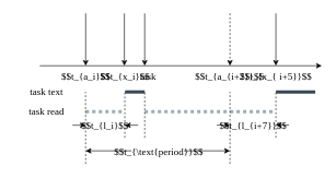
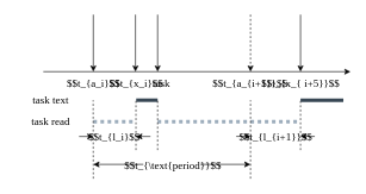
  <mxCell id="0" />
  <mxCell id="1" parent="0" />
  <mxCell id="2" value="" style="endArrow=classic;html=1;rounded=1;fontFamily=Times New Roman;fontSize=15;" parent="1" edge="1"><mxGeometry width="50" height="50" relative="1" as="geometry"><mxPoint x="60" y="100" as="sourcePoint" /><mxPoint x="490" y="100" as="targetPoint" /></mxGeometry></mxCell>
  <mxCell id="3" value="" style="endArrow=classic;html=1;rounded=1;fontFamily=Times New Roman;fontSize=15;" parent="1" edge="1"><mxGeometry width="50" height="50" relative="1" as="geometry"><mxPoint x="130" y="20" as="sourcePoint" /><mxPoint x="130" y="100" as="targetPoint" /></mxGeometry></mxCell>
  <mxCell id="4" value="" style="endArrow=classic;html=1;rounded=1;fontFamily=Times New Roman;fontSize=15;dashed=1;" parent="1" edge="1"><mxGeometry width="50" height="50" relative="1" as="geometry"><mxPoint x="350" y="20" as="sourcePoint" /><mxPoint x="350" y="100" as="targetPoint" /></mxGeometry></mxCell>
  <mxCell id="5" value="" style="endArrow=classic;html=1;rounded=1;fontFamily=Times New Roman;fontSize=15;" parent="1" edge="1"><mxGeometry width="50" height="50" relative="1" as="geometry"><mxPoint x="220" y="20" as="sourcePoint" /><mxPoint x="220" y="100" as="targetPoint" /></mxGeometry></mxCell>
  <mxCell id="6" value="task" style="text;html=1;align=center;verticalAlign=middle;resizable=0;points=[];autosize=1;strokeColor=none;fillColor=none;fontSize=15;fontFamily=Times New Roman;" parent="1" vertex="1"><mxGeometry x="200" y="100" width="50" height="30" as="geometry" /></mxCell>
  <mxCell id="7" value="" style="endArrow=none;html=1;rounded=1;fontFamily=Times New Roman;fontSize=15;strokeWidth=5;strokeColor=#394855;" parent="1" edge="1"><mxGeometry width="50" height="50" relative="1" as="geometry"><mxPoint x="190" y="140" as="sourcePoint" /><mxPoint x="220" y="140" as="targetPoint" /></mxGeometry></mxCell>
  <mxCell id="8" value="" style="endArrow=none;html=1;rounded=1;fontFamily=Times New Roman;fontSize=15;strokeWidth=5;dashed=1;dashPattern=1 1;strokeColor=#9DADBC;" parent="1" edge="1"><mxGeometry width="50" height="50" relative="1" as="geometry"><mxPoint x="220" y="170" as="sourcePoint" /><mxPoint x="420" y="170" as="targetPoint" /></mxGeometry></mxCell>
  <mxCell id="9" value="" style="endArrow=none;dashed=1;html=1;rounded=1;strokeWidth=1;fontFamily=Times New Roman;fontSize=15;" parent="1" edge="1"><mxGeometry width="50" height="50" relative="1" as="geometry"><mxPoint x="220" y="210" as="sourcePoint" /><mxPoint x="220" y="140" as="targetPoint" /></mxGeometry></mxCell>
  <mxCell id="10" value="" style="endArrow=none;dashed=1;html=1;rounded=1;strokeWidth=1;fontFamily=Times New Roman;fontSize=15;" parent="1" edge="1"><mxGeometry width="50" height="50" relative="1" as="geometry"><mxPoint x="420" y="210" as="sourcePoint" /><mxPoint x="420" y="140" as="targetPoint" /></mxGeometry></mxCell>
  <mxCell id="11" value="" style="endArrow=none;html=1;rounded=1;fontFamily=Times New Roman;fontSize=15;strokeWidth=5;strokeColor=#394855;" parent="1" edge="1"><mxGeometry width="50" height="50" relative="1" as="geometry"><mxPoint x="420" y="140" as="sourcePoint" /><mxPoint x="480" y="140" as="targetPoint" /></mxGeometry></mxCell>
  <mxCell id="12" value="" style="endArrow=none;dashed=1;html=1;rounded=1;strokeWidth=1;fontFamily=Times New Roman;fontSize=15;" parent="1" edge="1"><mxGeometry width="50" height="50" relative="1" as="geometry"><mxPoint x="350" y="250" as="sourcePoint" /><mxPoint x="350" y="140" as="targetPoint" /></mxGeometry></mxCell>
  <mxCell id="13" value="" style="endArrow=classic;html=1;rounded=1;strokeWidth=1;fontFamily=Times New Roman;fontSize=15;" parent="1" edge="1"><mxGeometry width="50" height="50" relative="1" as="geometry"><mxPoint x="330" y="190.76" as="sourcePoint" /><mxPoint x="350" y="190.76" as="targetPoint" /></mxGeometry></mxCell>
  <mxCell id="14" value="" style="endArrow=classic;html=1;rounded=1;strokeWidth=1;fontFamily=Times New Roman;fontSize=15;" parent="1" edge="1"><mxGeometry width="50" height="50" relative="1" as="geometry"><mxPoint x="440" y="190.76" as="sourcePoint" /><mxPoint x="420" y="190.76" as="targetPoint" /></mxGeometry></mxCell>
- <mxCell id="15" value="$$t_{l_{i+7}}$$" style="text;html=1;align=center;verticalAlign=middle;resizable=0;points=[];autosize=1;strokeColor=none;fillColor=none;fontSize=15;fontFamily=Times New Roman;" parent="1" vertex="1"><mxGeometry x="320" y="176" width="130" height="30" as="geometry" /></mxCell>
+ <mxCell id="15" value="$$t_{l_{i+1}}$$" style="text;html=1;align=center;verticalAlign=middle;resizable=0;points=[];autosize=1;strokeColor=none;fillColor=none;fontSize=15;fontFamily=Times New Roman;" parent="1" vertex="1"><mxGeometry x="320" y="176" width="130" height="30" as="geometry" /></mxCell>
  <mxCell id="16" value="" style="endArrow=classic;html=1;rounded=1;fontFamily=Times New Roman;fontSize=15;" parent="1" edge="1"><mxGeometry width="50" height="50" relative="1" as="geometry"><mxPoint x="420" y="20" as="sourcePoint" /><mxPoint x="420" y="100" as="targetPoint" /></mxGeometry></mxCell>
  <mxCell id="17" value="$$t_{x_{ i+5}}$$" style="text;html=1;align=center;verticalAlign=middle;resizable=0;points=[];autosize=1;strokeColor=none;fillColor=none;fontSize=15;fontFamily=Times New Roman;" parent="1" vertex="1"><mxGeometry x="355" y="100" width="130" height="30" as="geometry" /></mxCell>
  <mxCell id="18" value="&lt;font style=&quot;font-size: 15px;&quot; face=&quot;Times New Roman&quot;&gt;$$t_{a_i}$$&lt;/font&gt;" style="text;html=1;align=center;verticalAlign=middle;resizable=0;points=[];autosize=1;strokeColor=none;fillColor=none;" parent="1" vertex="1"><mxGeometry x="80" y="100" width="100" height="30" as="geometry" /></mxCell>
- <mxCell id="19" value="&lt;font style=&quot;font-size: 15px;&quot; face=&quot;Times New Roman&quot;&gt;$$t_{a_{i+2}}$$&lt;/font&gt;" style="text;html=1;align=center;verticalAlign=middle;resizable=0;points=[];autosize=1;strokeColor=none;fillColor=none;" parent="1" vertex="1"><mxGeometry x="284" y="100" width="130" height="30" as="geometry" /></mxCell>
+ <mxCell id="19" value="&lt;font style=&quot;font-size: 15px;&quot; face=&quot;Times New Roman&quot;&gt;$$t_{a_{i+1}}$$&lt;/font&gt;" style="text;html=1;align=center;verticalAlign=middle;resizable=0;points=[];autosize=1;strokeColor=none;fillColor=none;" parent="1" vertex="1"><mxGeometry x="284" y="100" width="130" height="30" as="geometry" /></mxCell>
  <mxCell id="20" value="task text" style="text;html=1;align=center;verticalAlign=middle;resizable=0;points=[];autosize=1;strokeColor=none;fillColor=none;fontSize=15;fontFamily=Times New Roman;" parent="1" vertex="1"><mxGeometry x="20" y="125" width="100" height="30" as="geometry" /></mxCell>
  <mxCell id="21" value="task read" style="text;html=1;align=center;verticalAlign=middle;resizable=0;points=[];autosize=1;strokeColor=none;fillColor=none;fontSize=15;fontFamily=Times New Roman;" parent="1" vertex="1"><mxGeometry x="20" y="155" width="100" height="30" as="geometry" /></mxCell>
  <mxCell id="22" value="" style="endArrow=classic;html=1;rounded=1;fontFamily=Times New Roman;fontSize=15;" parent="1" edge="1"><mxGeometry width="50" height="50" relative="1" as="geometry"><mxPoint x="189" y="20" as="sourcePoint" /><mxPoint x="189" y="100" as="targetPoint" /></mxGeometry></mxCell>
  <mxCell id="23" value="$$t_{x_i}$$" style="text;html=1;align=center;verticalAlign=middle;resizable=0;points=[];autosize=1;strokeColor=none;fillColor=none;fontSize=15;fontFamily=Times New Roman;" parent="1" vertex="1"><mxGeometry x="140" y="100" width="100" height="30" as="geometry" /></mxCell>
  <mxCell id="24" value="" style="endArrow=none;dashed=1;html=1;rounded=1;strokeWidth=1;fontFamily=Times New Roman;fontSize=15;" parent="1" edge="1"><mxGeometry width="50" height="50" relative="1" as="geometry"><mxPoint x="189.66" y="210" as="sourcePoint" /><mxPoint x="189.66" y="140" as="targetPoint" /></mxGeometry></mxCell>
  <mxCell id="25" value="" style="endArrow=none;html=1;rounded=1;fontFamily=Times New Roman;fontSize=15;strokeWidth=5;dashed=1;dashPattern=1 1;strokeColor=#9DADBC;" parent="1" edge="1"><mxGeometry width="50" height="50" relative="1" as="geometry"><mxPoint x="130" y="170" as="sourcePoint" /><mxPoint x="190" y="170" as="targetPoint" /></mxGeometry></mxCell>
  <mxCell id="26" value="$$t_{l_i}$$" style="text;html=1;align=center;verticalAlign=middle;resizable=0;points=[];autosize=1;strokeColor=none;fillColor=none;fontSize=15;fontFamily=Times New Roman;" parent="1" vertex="1"><mxGeometry x="109" y="176" width="100" height="30" as="geometry" /></mxCell>
  <mxCell id="27" value="" style="endArrow=classic;html=1;rounded=0;fontFamily=Times New Roman;fontSize=15;" parent="1" edge="1"><mxGeometry width="50" height="50" relative="1" as="geometry"><mxPoint x="110" y="190.86" as="sourcePoint" /><mxPoint x="130" y="190.86" as="targetPoint" /></mxGeometry></mxCell>
  <mxCell id="28" value="" style="endArrow=classic;html=1;rounded=0;fontFamily=Times New Roman;fontSize=15;" parent="1" edge="1"><mxGeometry width="50" height="50" relative="1" as="geometry"><mxPoint x="210" y="190.86" as="sourcePoint" /><mxPoint x="190" y="190.86" as="targetPoint" /></mxGeometry></mxCell>
  <mxCell id="29" value="" style="endArrow=none;dashed=1;html=1;rounded=1;strokeWidth=1;fontFamily=Times New Roman;fontSize=15;" parent="1" edge="1"><mxGeometry width="50" height="50" relative="1" as="geometry"><mxPoint x="130" y="250" as="sourcePoint" /><mxPoint x="129.76" y="140" as="targetPoint" /></mxGeometry></mxCell>
  <mxCell id="30" value="$$t_{\text{period}}$$" style="text;html=1;align=center;verticalAlign=middle;resizable=0;points=[];autosize=1;strokeColor=none;fillColor=none;fontSize=15;fontFamily=Times New Roman;" parent="1" vertex="1"><mxGeometry x="161" y="216" width="160" height="30" as="geometry" /></mxCell>
  <mxCell id="31" value="" style="endArrow=classic;html=1;rounded=0;strokeColor=#000000;fontFamily=Times New Roman;fontSize=15;" parent="1" edge="1"><mxGeometry width="50" height="50" relative="1" as="geometry"><mxPoint x="200" y="230" as="sourcePoint" /><mxPoint x="130" y="230" as="targetPoint" /></mxGeometry></mxCell>
  <mxCell id="32" value="" style="endArrow=classic;html=1;rounded=0;strokeColor=#000000;fontFamily=Times New Roman;fontSize=15;" parent="1" edge="1"><mxGeometry width="50" height="50" relative="1" as="geometry"><mxPoint x="280" y="230" as="sourcePoint" /><mxPoint x="350" y="230" as="targetPoint" /></mxGeometry></mxCell>
